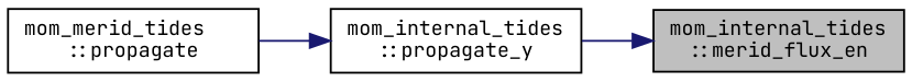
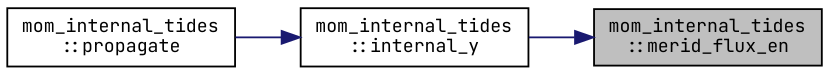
  digraph {
    fontname="JetBrains Mono"
    rankdir=RL
    node [color=black fillcolor=white fontname="JetBrains Mono" fontsize=10 shape=record style=filled]
    edge [color=midnightblue dir=back fontname="JetBrains Mono" fontsize=10 labelfontname=Helvetica labelfontsize=10 style=solid]
    n1 [fillcolor=grey75 fontcolor=black height=0.2 label="mom_internal_tides\l::merid_flux_en" width=0.4]
-   n2 [height=0.2 label="mom_internal_tides\l::propagate_y" width=0.4]
-   n3 [height=0.2 label="mom_merid_tides\l::propagate" width=0.4]
+   n2 [height=0.2 label="mom_internal_tides\l::internal_y" width=0.4]
+   n3 [height=0.2 label="mom_internal_tides\l::propagate" width=0.4]
    n1 -> n2
    n2 -> n3
  }
